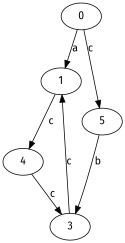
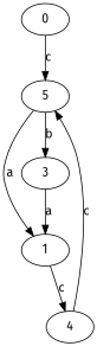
  strict digraph {
    fontname="Fira Sans"
    node [fontname="Fira Sans"]
    edge [fontname="Fira Sans"]
    0
    1
    n3 [label=5]
    4
    3
-   0 -> 1 [label=a]
+   n3 -> 1 [label=a]
    0 -> n3 [label=c]
    1 -> 4 [label=c]
    n3 -> 3 [label=b]
-   4 -> 3 [label=c]
-   3 -> 1 [label=c]
+   4 -> n3 [label=c]
+   3 -> 1 [label=a]
  }
